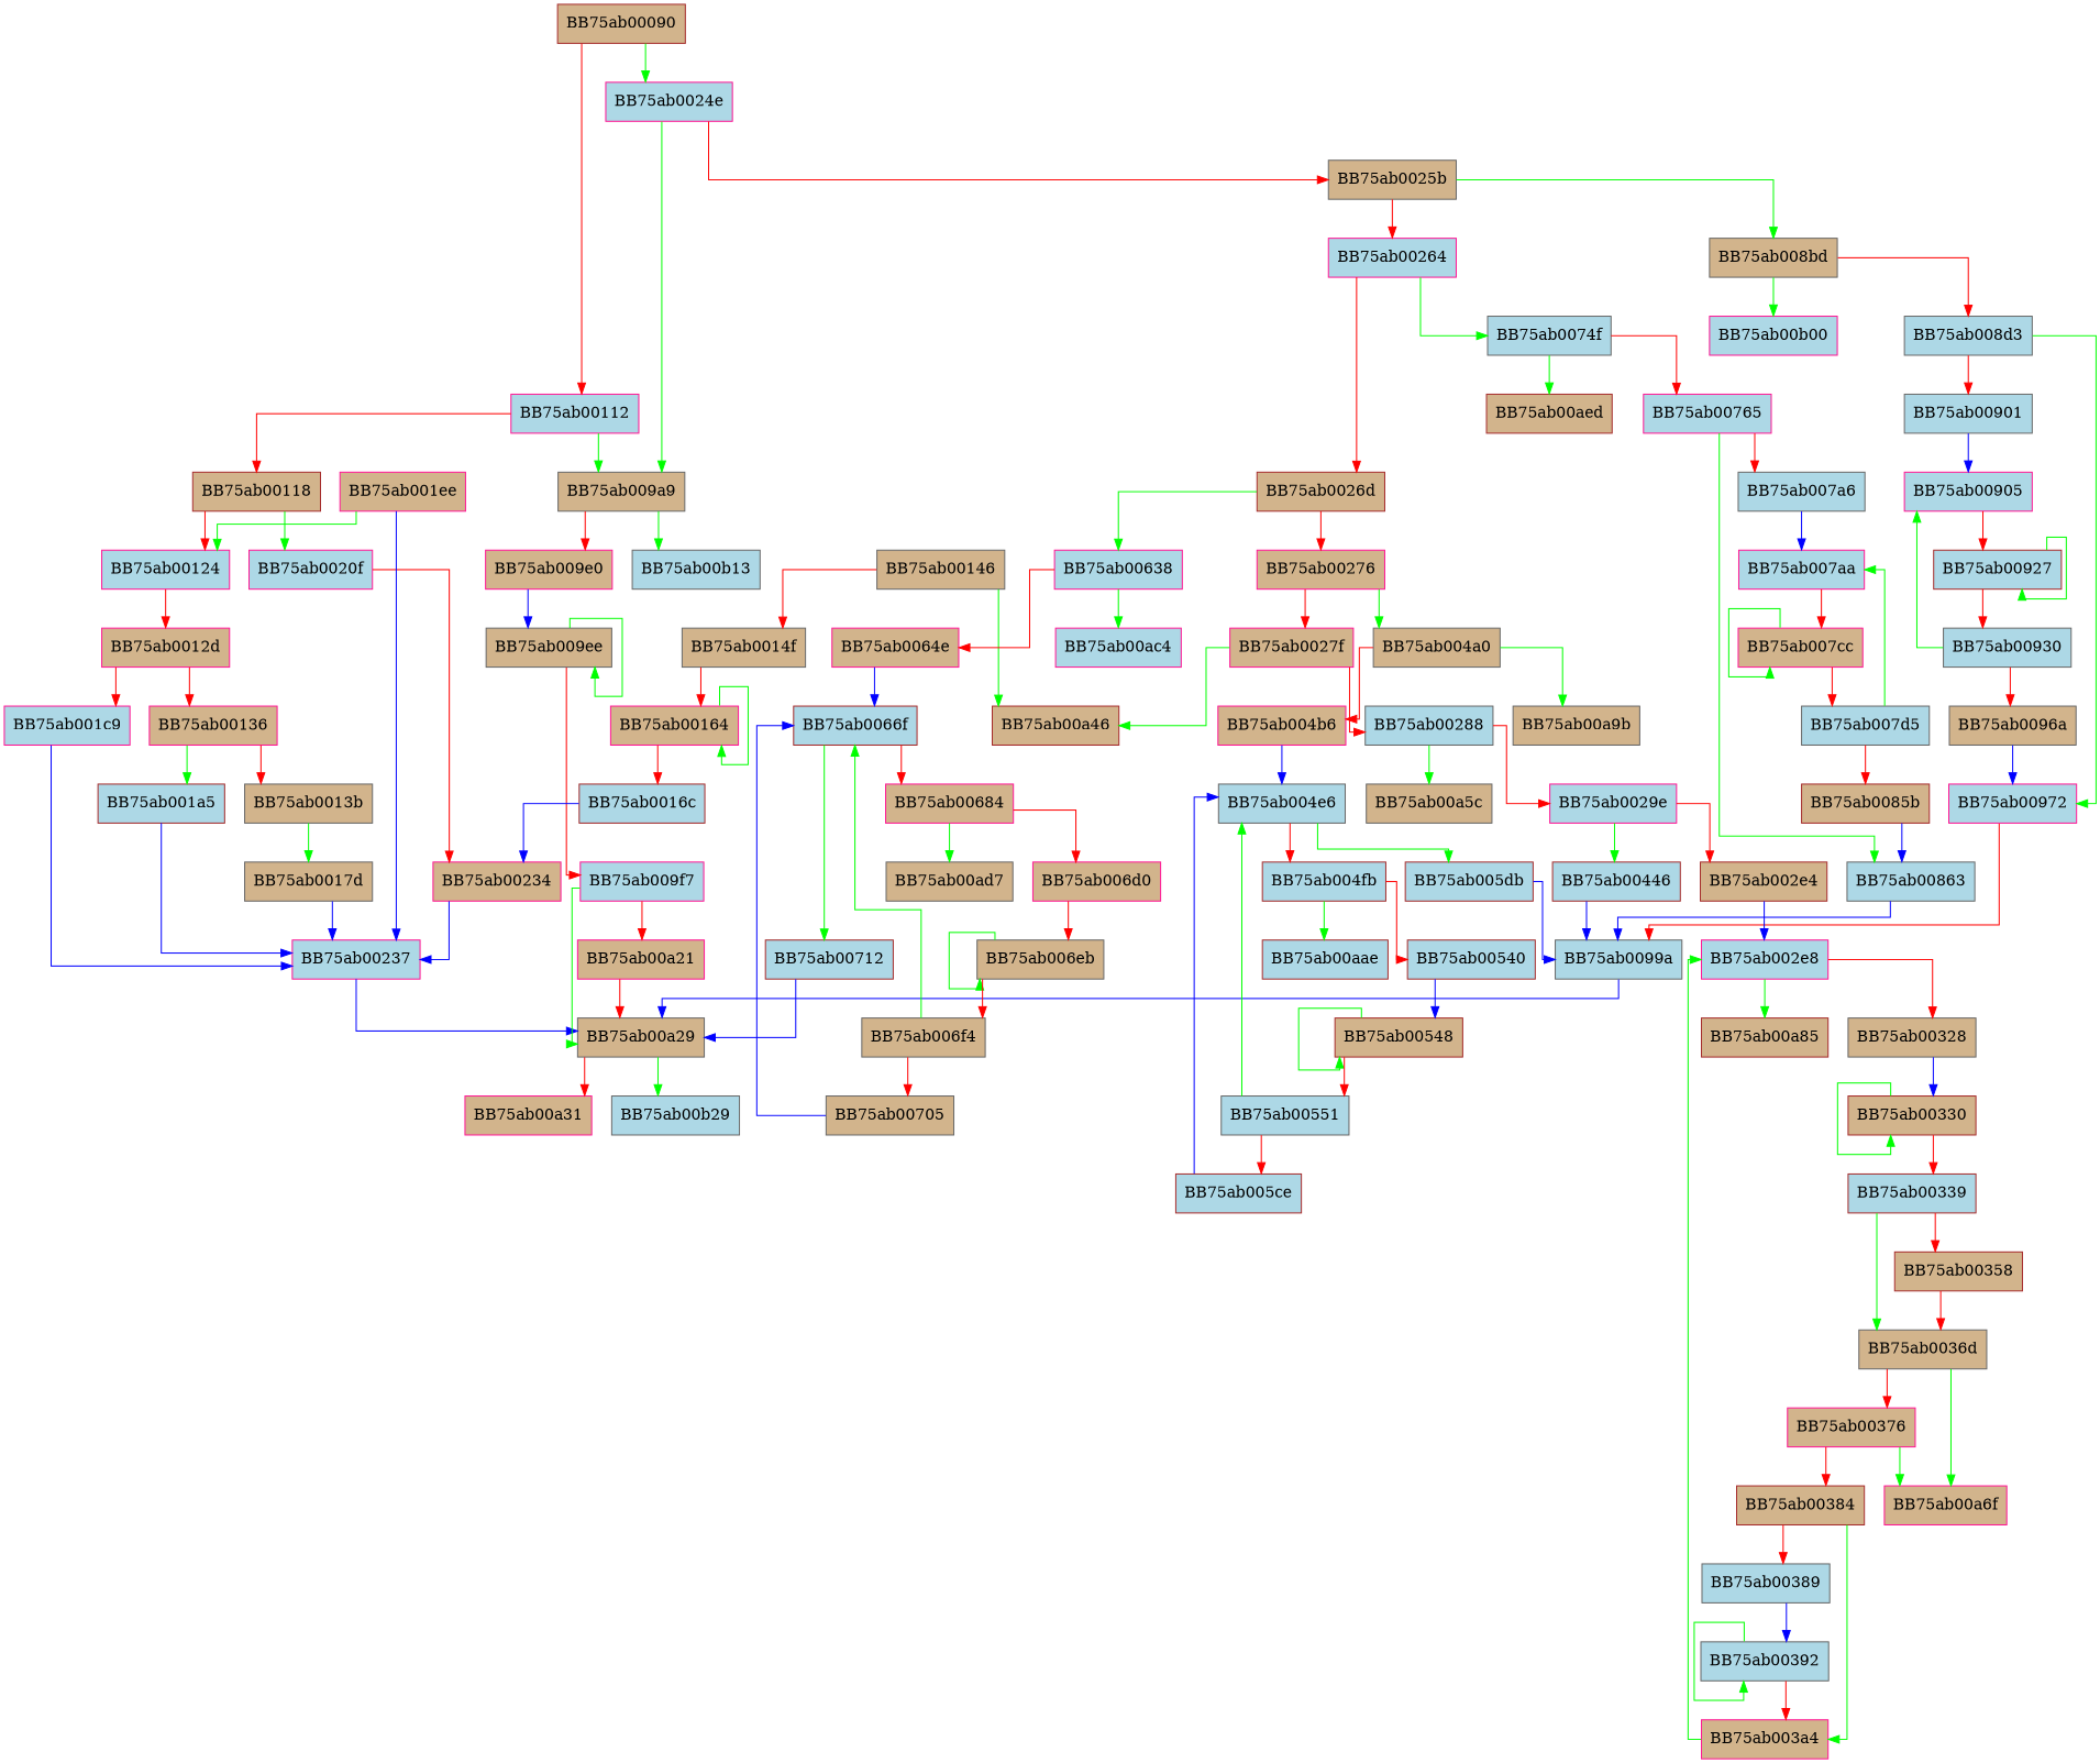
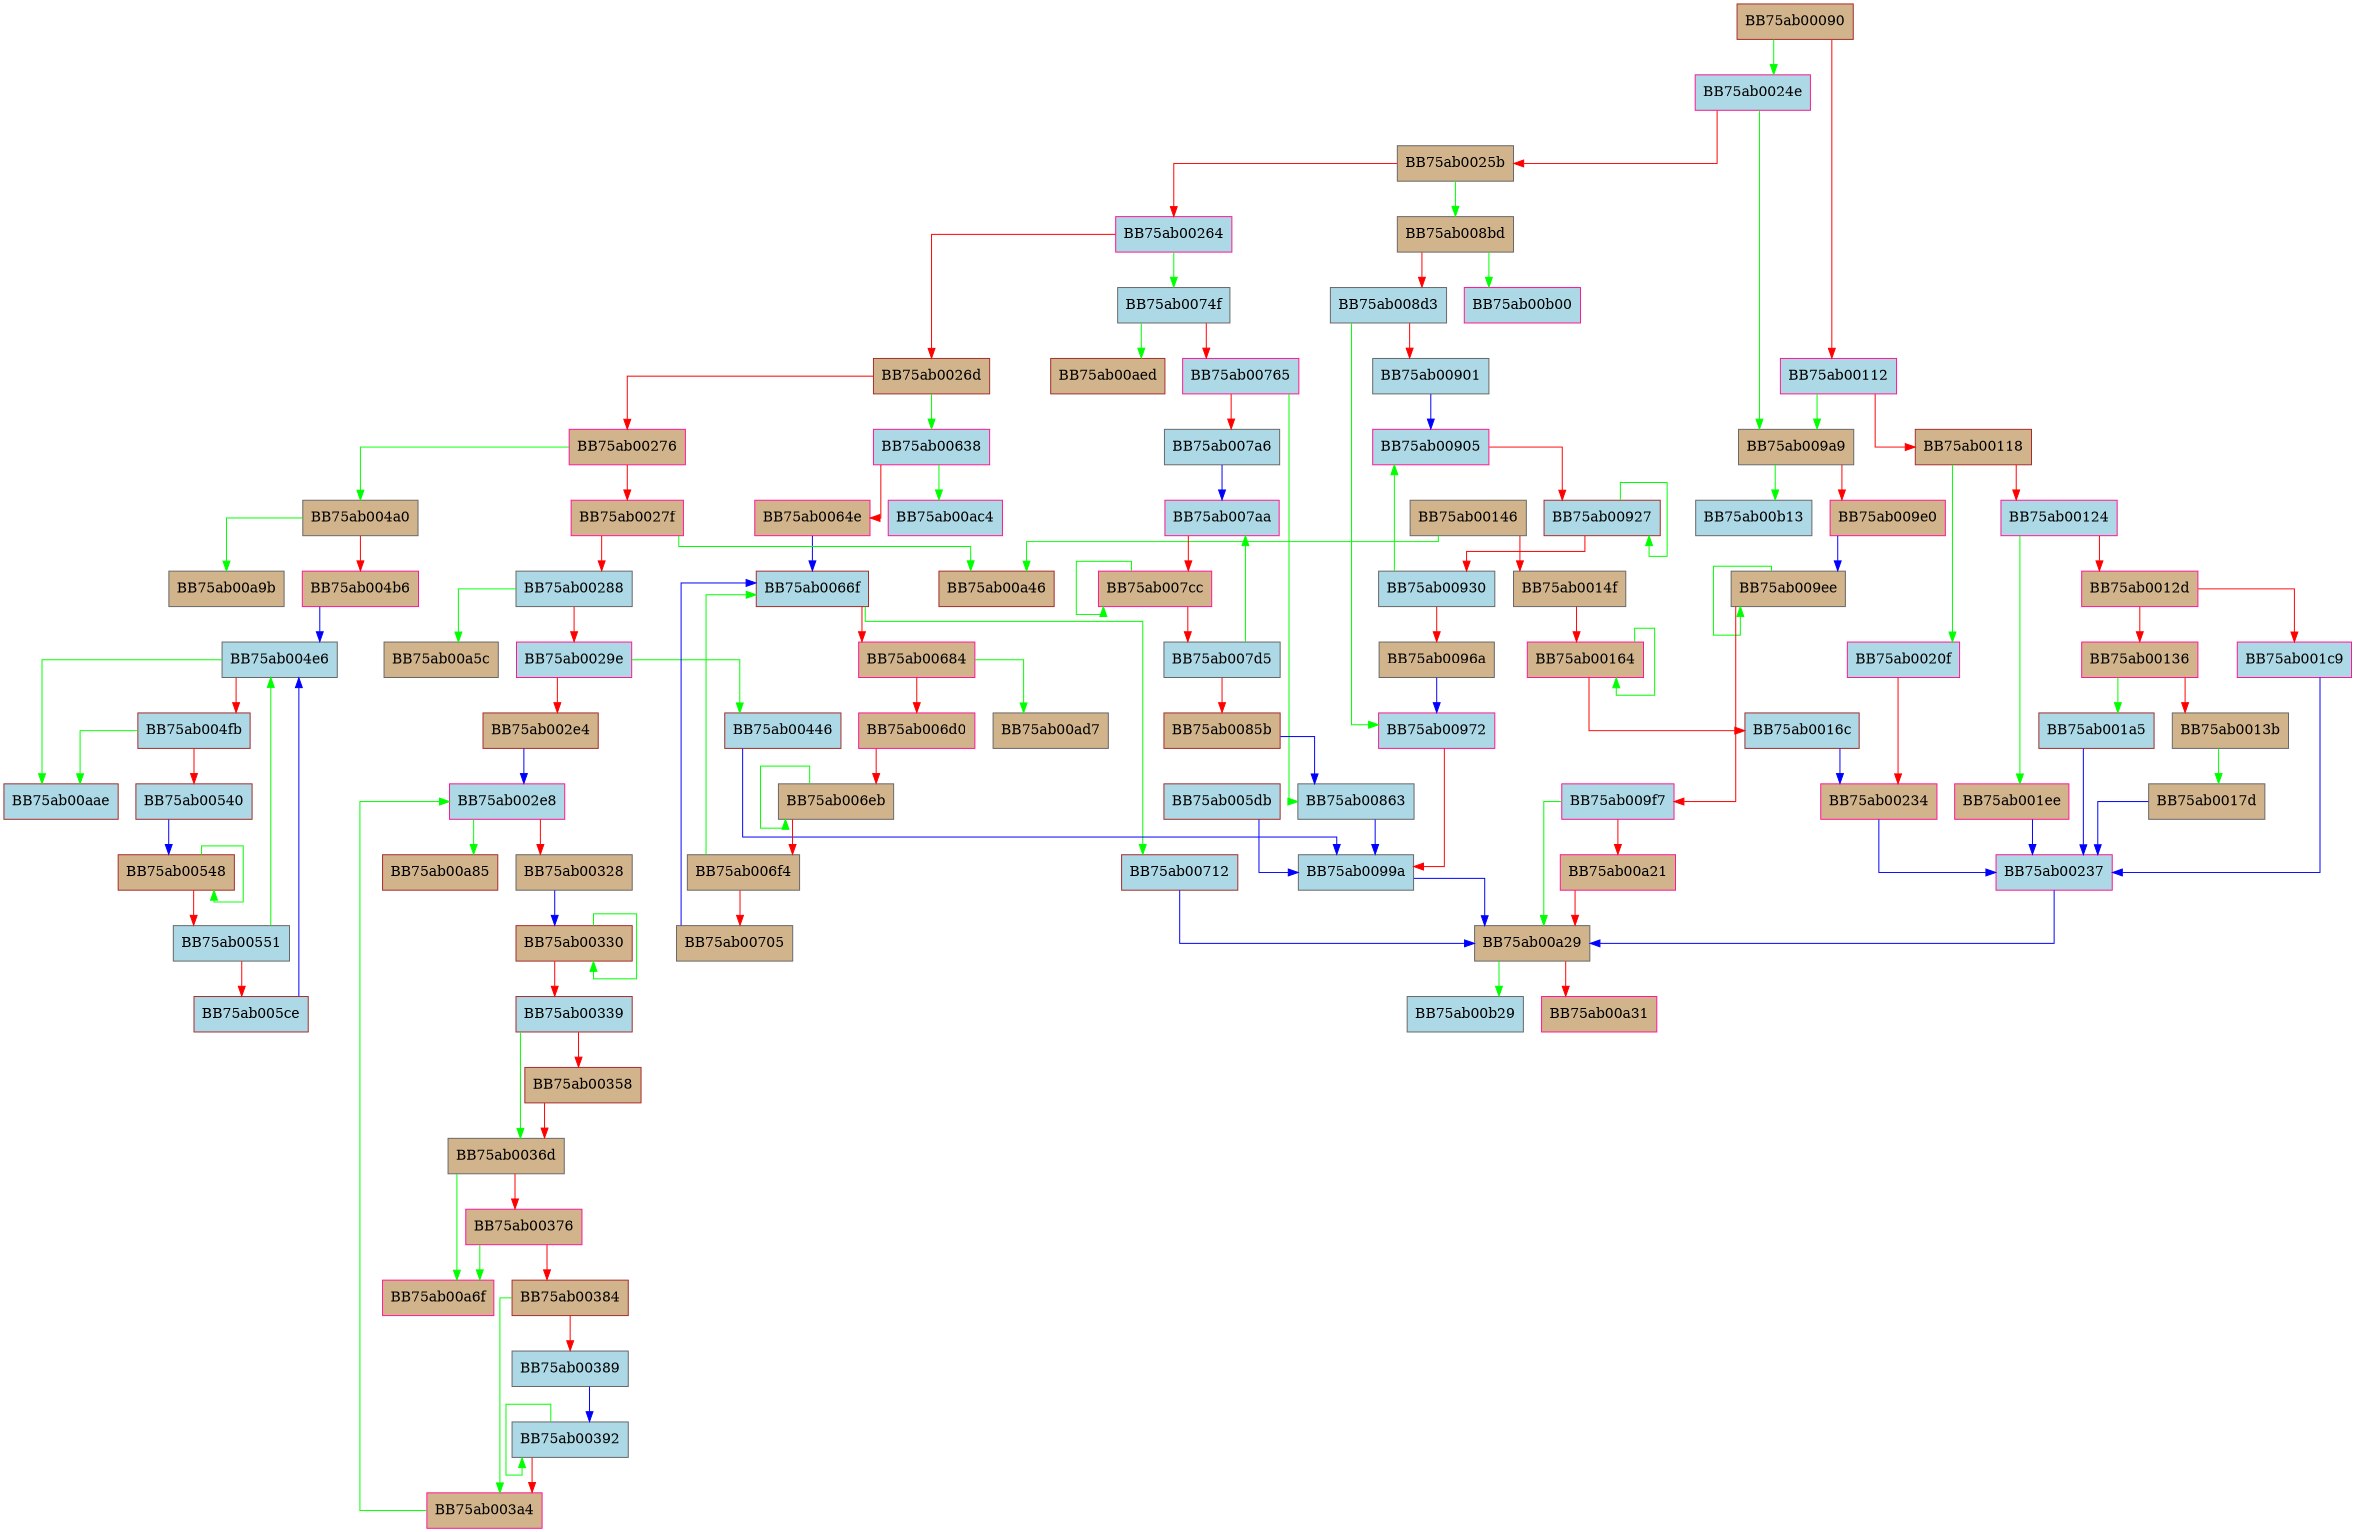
  digraph {
    splines=ortho
    node [color=deeppink fillcolor=tan shape=box style=filled]
    edge [color=red]
    BB75ab00090 [color=brown]
    BB75ab0024e [fillcolor=lightblue]
    BB75ab00112 [fillcolor=lightblue]
    BB75ab009a9 [color=gray40]
    BB75ab0025b [color=gray40]
    BB75ab00118 [color=brown]
    BB75ab00b13 [color=gray40 fillcolor=lightblue]
    BB75ab009e0
    BB75ab008bd [color=gray40]
    BB75ab00264 [fillcolor=lightblue]
    BB75ab0020f [fillcolor=lightblue]
    BB75ab00124 [fillcolor=lightblue]
    BB75ab009ee [color=gray40]
    BB75ab00234
    BB75ab001ee
    BB75ab0012d
    BB75ab00237 [fillcolor=lightblue]
    BB75ab001c9 [fillcolor=lightblue]
    BB75ab00136
    BB75ab00a29 [color=gray40]
    BB75ab001a5 [color=brown fillcolor=lightblue]
    BB75ab0013b [color=gray40]
    BB75ab0017d [color=gray40]
    BB75ab0014f [color=gray40]
    BB75ab00164
    BB75ab00146 [color=gray40]
    BB75ab00a46 [color=brown]
    BB75ab0016c [color=brown fillcolor=lightblue]
    BB75ab00b29 [color=gray40 fillcolor=lightblue]
    BB75ab00a31
    BB75ab00b00 [fillcolor=lightblue]
    BB75ab008d3 [color=gray40 fillcolor=lightblue]
    BB75ab0074f [color=gray40 fillcolor=lightblue]
    BB75ab0026d [color=brown]
    BB75ab00972 [fillcolor=lightblue]
    BB75ab00901 [color=gray40 fillcolor=lightblue]
    BB75ab00aed [color=brown]
    BB75ab00765 [fillcolor=lightblue]
    BB75ab00638 [fillcolor=lightblue]
    BB75ab00276
    BB75ab00863 [color=gray40 fillcolor=lightblue]
    BB75ab007a6 [color=gray40 fillcolor=lightblue]
    BB75ab00ac4 [fillcolor=lightblue]
    BB75ab0064e
    BB75ab004a0 [color=gray40]
    BB75ab0027f
    BB75ab0066f [color=brown fillcolor=lightblue]
    BB75ab00a9b [color=gray40]
    BB75ab004b6
    BB75ab00288 [color=gray40 fillcolor=lightblue]
    BB75ab004e6 [color=gray40 fillcolor=lightblue]
    BB75ab00a5c [color=gray40]
    BB75ab0029e [fillcolor=lightblue]
    BB75ab00446 [color=brown fillcolor=lightblue]
    BB75ab002e4 [color=brown]
    BB75ab0099a [color=gray40 fillcolor=lightblue]
    BB75ab002e8 [fillcolor=lightblue]
    BB75ab00a85 [color=brown]
    BB75ab00328 [color=gray40]
    BB75ab00330 [color=brown]
    BB75ab00339 [color=brown fillcolor=lightblue]
    BB75ab0036d [color=gray40]
    BB75ab00358 [color=brown]
    BB75ab00a6f
    BB75ab00376
    BB75ab00384 [color=brown]
    BB75ab003a4
    BB75ab00389 [color=gray40 fillcolor=lightblue]
    BB75ab00392 [color=gray40 fillcolor=lightblue]
    BB75ab005db [color=brown fillcolor=lightblue]
    BB75ab004fb [color=brown fillcolor=lightblue]
    BB75ab00aae [color=brown fillcolor=lightblue]
    BB75ab00540 [color=brown fillcolor=lightblue]
    BB75ab00548 [color=brown]
    BB75ab00551 [color=gray40 fillcolor=lightblue]
    BB75ab005ce [color=brown fillcolor=lightblue]
    BB75ab00712 [color=brown fillcolor=lightblue]
    BB75ab00684
    BB75ab00ad7 [color=gray40]
    BB75ab006d0
    BB75ab006eb [color=gray40]
    BB75ab006f4 [color=gray40]
    BB75ab00705 [color=gray40]
    BB75ab007aa [fillcolor=lightblue]
    BB75ab007cc
    BB75ab007d5 [color=gray40 fillcolor=lightblue]
    BB75ab0085b [color=brown]
    BB75ab00905 [fillcolor=lightblue]
    BB75ab00927 [color=brown fillcolor=lightblue]
    BB75ab00930 [color=gray40 fillcolor=lightblue]
    BB75ab0096a [color=gray40]
    BB75ab009f7 [fillcolor=lightblue]
    BB75ab00a21
    BB75ab00090 -> BB75ab0024e [color=green]
    BB75ab00090 -> BB75ab00112
    BB75ab0024e -> BB75ab009a9 [color=green]
    BB75ab0024e -> BB75ab0025b
    BB75ab00112 -> BB75ab009a9 [color=green]
    BB75ab00112 -> BB75ab00118
    BB75ab009a9 -> BB75ab00b13 [color=green]
    BB75ab009a9 -> BB75ab009e0
    BB75ab0025b -> BB75ab008bd [color=green]
    BB75ab0025b -> BB75ab00264
    BB75ab00118 -> BB75ab0020f [color=green]
    BB75ab00118 -> BB75ab00124
    BB75ab009e0 -> BB75ab009ee [color=blue]
    BB75ab008bd -> BB75ab00b00 [color=green]
    BB75ab008bd -> BB75ab008d3
    BB75ab00264 -> BB75ab0074f [color=green]
    BB75ab00264 -> BB75ab0026d
    BB75ab0020f -> BB75ab00234
-   BB75ab001ee -> BB75ab00124 [color=green]
+   BB75ab00124 -> BB75ab001ee [color=green]
    BB75ab00124 -> BB75ab0012d
    BB75ab009ee -> BB75ab009ee [color=green]
    BB75ab009ee -> BB75ab009f7
    BB75ab00234 -> BB75ab00237 [color=blue]
    BB75ab001ee -> BB75ab00237 [color=blue]
    BB75ab0012d -> BB75ab001c9
    BB75ab0012d -> BB75ab00136
    BB75ab00237 -> BB75ab00a29 [color=blue]
    BB75ab001c9 -> BB75ab00237 [color=blue]
    BB75ab00136 -> BB75ab001a5 [color=green]
    BB75ab00136 -> BB75ab0013b
    BB75ab00a29 -> BB75ab00b29 [color=green]
    BB75ab00a29 -> BB75ab00a31
    BB75ab001a5 -> BB75ab00237 [color=blue]
    BB75ab0013b -> BB75ab0017d [color=green]
    BB75ab0017d -> BB75ab00237 [color=blue]
    BB75ab0014f -> BB75ab00164
    BB75ab00164 -> BB75ab00164 [color=green]
    BB75ab00164 -> BB75ab0016c
    BB75ab00146 -> BB75ab0014f
    BB75ab00146 -> BB75ab00a46 [color=green]
    BB75ab0016c -> BB75ab00234 [color=blue]
    BB75ab008d3 -> BB75ab00972 [color=green]
    BB75ab008d3 -> BB75ab00901
    BB75ab0074f -> BB75ab00aed [color=green]
    BB75ab0074f -> BB75ab00765
    BB75ab0026d -> BB75ab00638 [color=green]
    BB75ab0026d -> BB75ab00276
    BB75ab00972 -> BB75ab0099a
    BB75ab00901 -> BB75ab00905 [color=blue]
    BB75ab00765 -> BB75ab00863 [color=green]
    BB75ab00765 -> BB75ab007a6
    BB75ab00638 -> BB75ab00ac4 [color=green]
    BB75ab00638 -> BB75ab0064e
    BB75ab00276 -> BB75ab004a0 [color=green]
    BB75ab00276 -> BB75ab0027f
    BB75ab00863 -> BB75ab0099a [color=blue]
    BB75ab007a6 -> BB75ab007aa [color=blue]
    BB75ab0064e -> BB75ab0066f [color=blue]
    BB75ab004a0 -> BB75ab00a9b [color=green]
    BB75ab004a0 -> BB75ab004b6
    BB75ab0027f -> BB75ab00a46 [color=green]
    BB75ab0027f -> BB75ab00288
    BB75ab0066f -> BB75ab00712 [color=green]
    BB75ab0066f -> BB75ab00684
    BB75ab004b6 -> BB75ab004e6 [color=blue]
    BB75ab00288 -> BB75ab00a5c [color=green]
    BB75ab00288 -> BB75ab0029e
-   BB75ab004e6 -> BB75ab005db [color=green]
+   BB75ab004e6 -> BB75ab00aae [color=green]
    BB75ab004e6 -> BB75ab004fb
    BB75ab0029e -> BB75ab00446 [color=green]
    BB75ab0029e -> BB75ab002e4
    BB75ab00446 -> BB75ab0099a [color=blue]
    BB75ab002e4 -> BB75ab002e8 [color=blue]
    BB75ab0099a -> BB75ab00a29 [color=blue]
    BB75ab002e8 -> BB75ab00a85 [color=green]
    BB75ab002e8 -> BB75ab00328
    BB75ab00328 -> BB75ab00330 [color=blue]
    BB75ab00330 -> BB75ab00330 [color=green]
    BB75ab00330 -> BB75ab00339
    BB75ab00339 -> BB75ab0036d [color=green]
    BB75ab00339 -> BB75ab00358
    BB75ab0036d -> BB75ab00a6f [color=green]
    BB75ab0036d -> BB75ab00376
    BB75ab00358 -> BB75ab0036d
    BB75ab00376 -> BB75ab00a6f [color=green]
    BB75ab00376 -> BB75ab00384
    BB75ab00384 -> BB75ab003a4 [color=green]
    BB75ab00384 -> BB75ab00389
    BB75ab003a4 -> BB75ab002e8 [color=green]
    BB75ab00389 -> BB75ab00392 [color=blue]
    BB75ab00392 -> BB75ab003a4
    BB75ab00392 -> BB75ab00392 [color=green]
    BB75ab005db -> BB75ab0099a [color=blue]
    BB75ab004fb -> BB75ab00aae [color=green]
    BB75ab004fb -> BB75ab00540
    BB75ab00540 -> BB75ab00548 [color=blue]
    BB75ab00548 -> BB75ab00548 [color=green]
    BB75ab00548 -> BB75ab00551
    BB75ab00551 -> BB75ab004e6 [color=green]
    BB75ab00551 -> BB75ab005ce
    BB75ab005ce -> BB75ab004e6 [color=blue]
    BB75ab00712 -> BB75ab00a29 [color=blue]
    BB75ab00684 -> BB75ab00ad7 [color=green]
    BB75ab00684 -> BB75ab006d0
    BB75ab006d0 -> BB75ab006eb
    BB75ab006eb -> BB75ab006eb [color=green]
    BB75ab006eb -> BB75ab006f4
    BB75ab006f4 -> BB75ab0066f [color=green]
    BB75ab006f4 -> BB75ab00705
    BB75ab00705 -> BB75ab0066f [color=blue]
    BB75ab007aa -> BB75ab007cc
    BB75ab007cc -> BB75ab007cc [color=green]
    BB75ab007cc -> BB75ab007d5
    BB75ab007d5 -> BB75ab007aa [color=green]
    BB75ab007d5 -> BB75ab0085b
    BB75ab0085b -> BB75ab00863 [color=blue]
    BB75ab00905 -> BB75ab00927
    BB75ab00927 -> BB75ab00927 [color=green]
    BB75ab00927 -> BB75ab00930
    BB75ab00930 -> BB75ab00905 [color=green]
    BB75ab00930 -> BB75ab0096a
    BB75ab0096a -> BB75ab00972 [color=blue]
    BB75ab009f7 -> BB75ab00a29 [color=green]
    BB75ab009f7 -> BB75ab00a21
    BB75ab00a21 -> BB75ab00a29
  }
